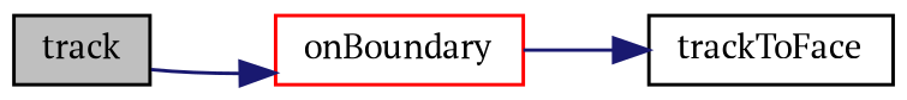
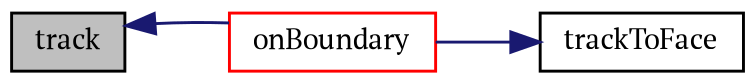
  digraph {
    fontname="PT Serif"
    rankdir=LR
    node [color=black fontname="PT Serif" fontsize=10 shape=record]
    edge [color=midnightblue fontname="PT Serif" fontsize=10 labelfontname=FreeSans labelfontsize=10 style=solid]
    n1 [fillcolor=grey75 fontcolor=black height=0.2 label=track style=filled width=0.4]
    n2 [color=red height=0.2 label=onBoundary width=0.4]
    n3 [height=0.2 label=trackToFace width=0.4]
-   n1 -> n2
+   n2 -> n1
    n2 -> n3
  }
